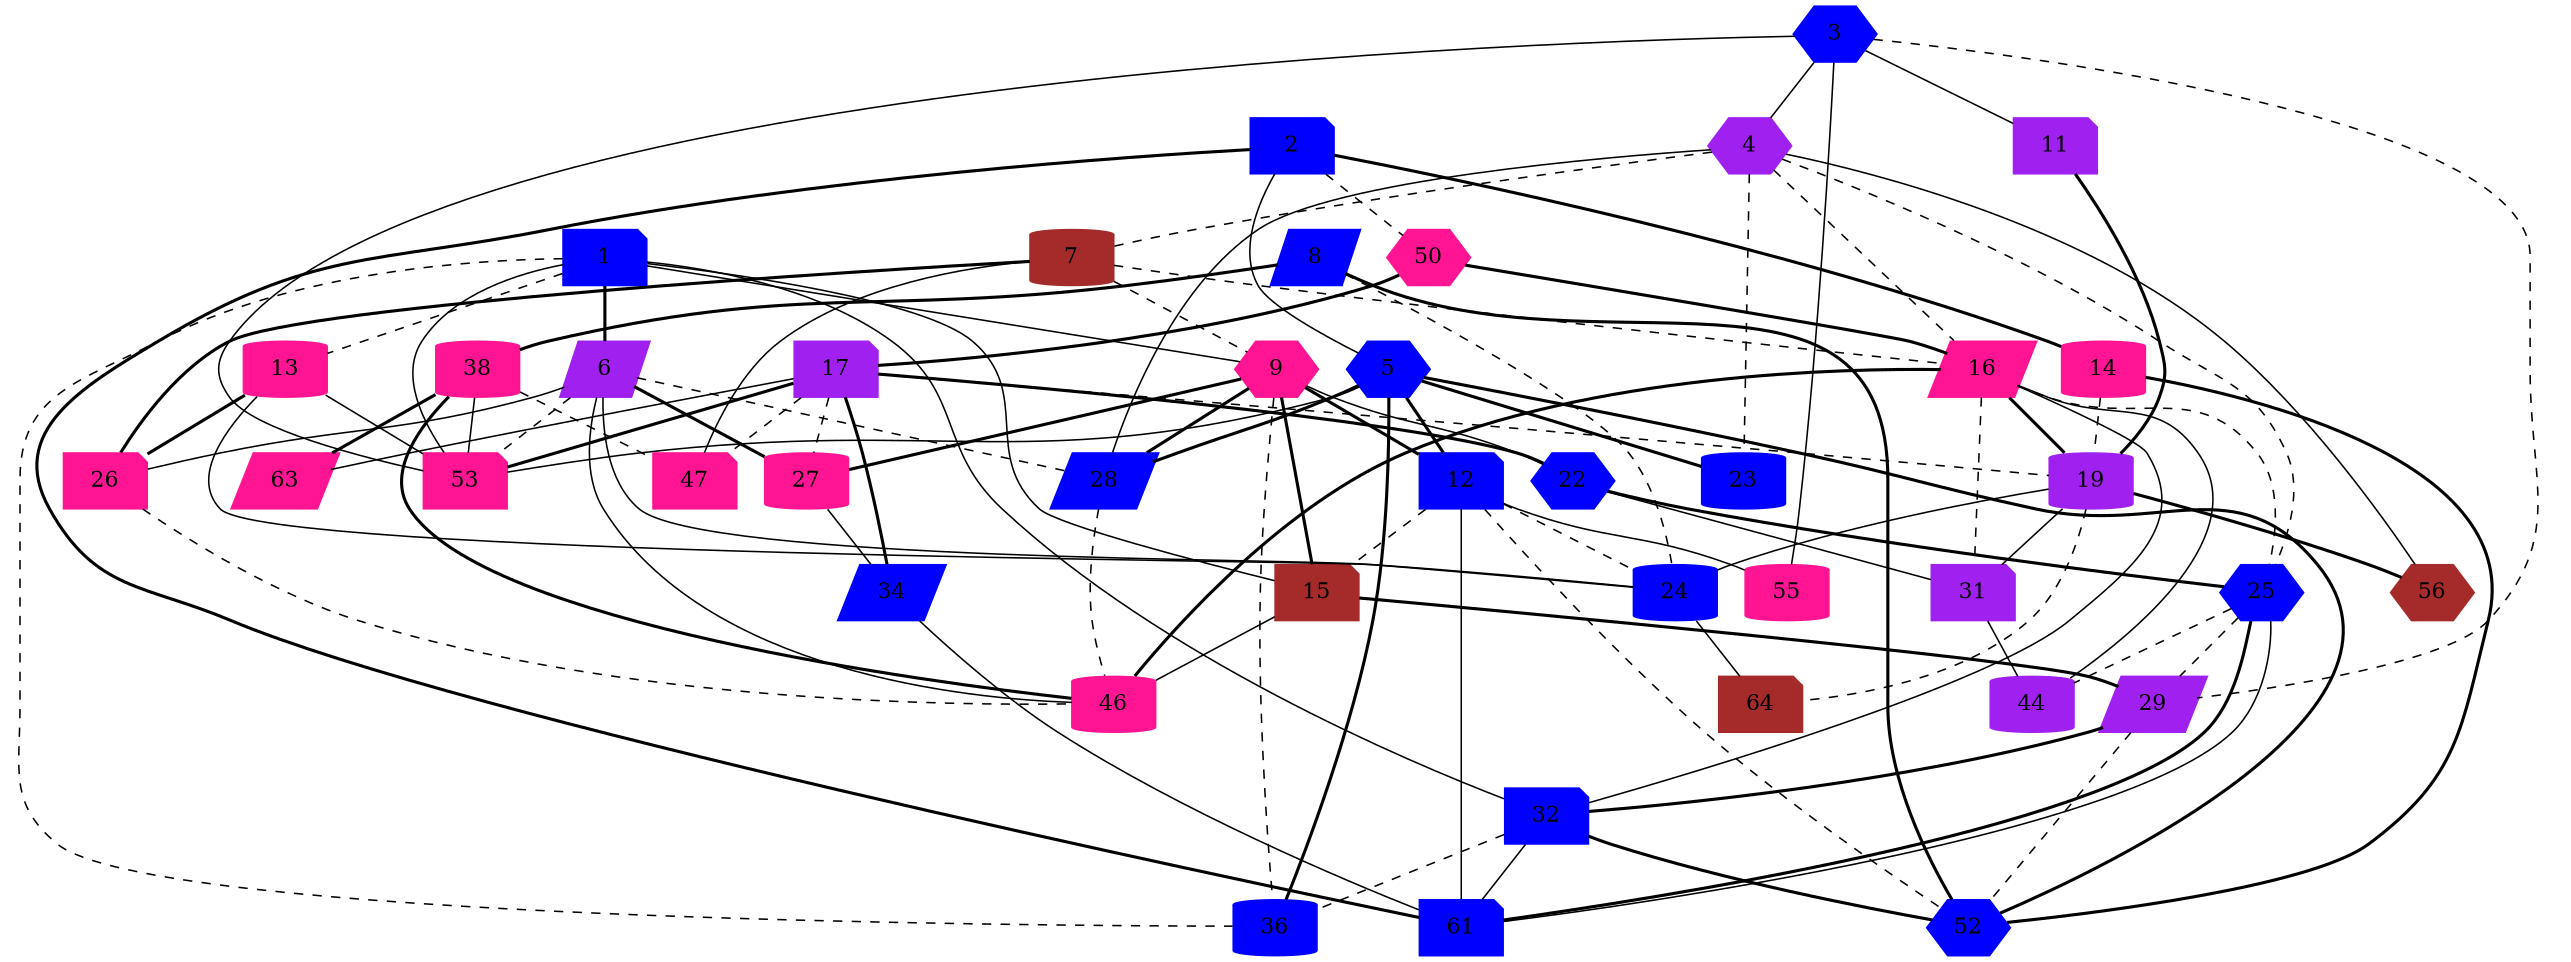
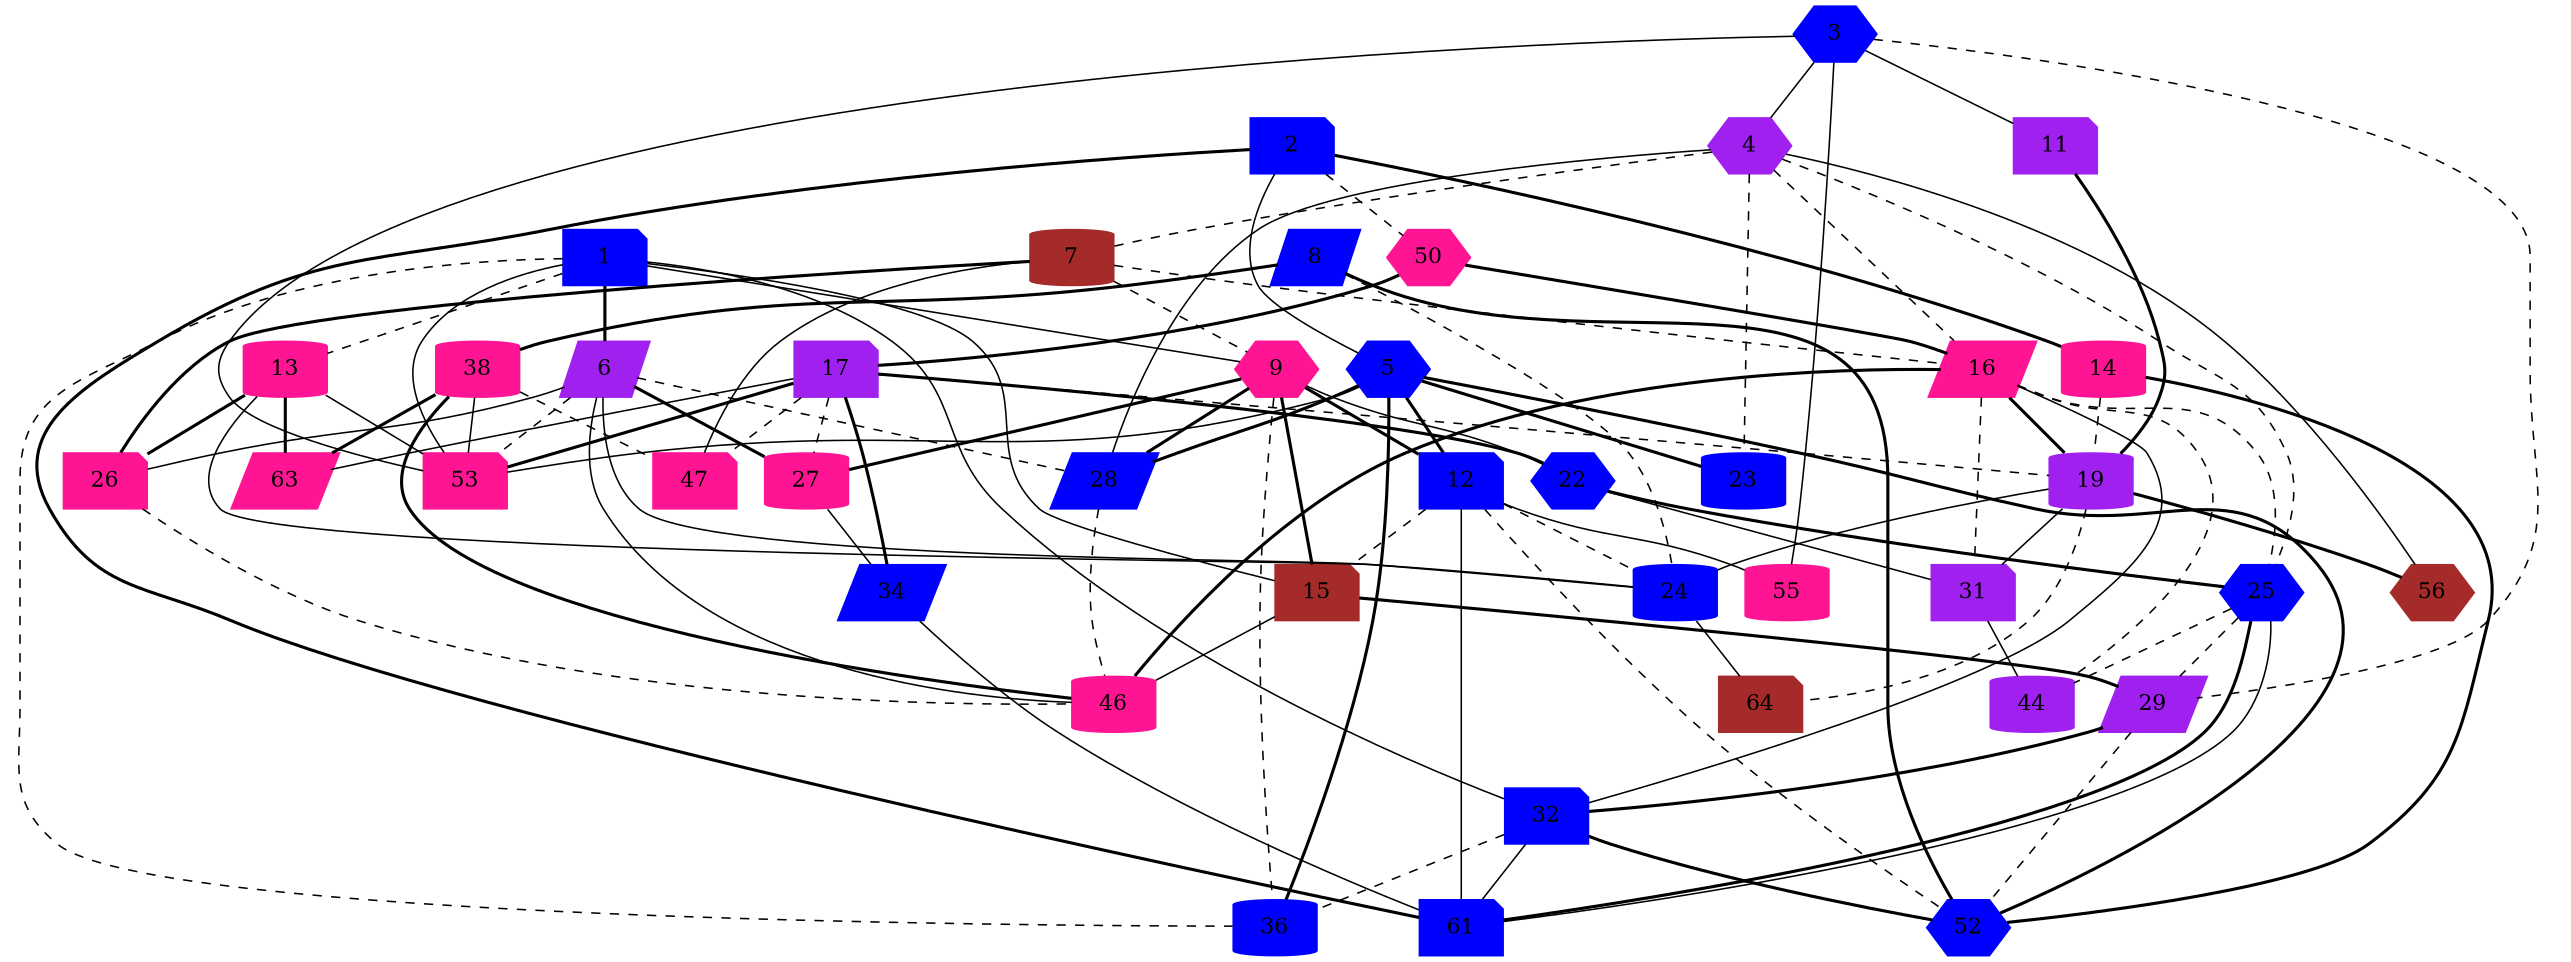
  graph {
    node [color=blue shape=note style=filled]
    edge [style=bold]
    1 [super="+42"]
    6 [color=purple shape=parallelogram super="+58"]
    9 [color=deeppink shape=hexagon super="+60"]
    13 [color=deeppink shape=cylinder super="+43"]
    15 [color=brown]
    32 [super="+48"]
    36 [shape=cylinder]
    53 [color=deeppink]
    28 [shape=parallelogram super="+45"]
    24 [shape=cylinder super="+50"]
    26 [color=deeppink super="+54"]
    27 [color=deeppink shape=cylinder super="+40"]
    46 [color=deeppink shape=cylinder super="+57"]
    12 [super="+20"]
    22 [shape=hexagon super="+41"]
    63 [color=deeppink shape=parallelogram]
    29 [color=purple shape=parallelogram super="+49"]
    61 [super="+65"]
    52 [shape=hexagon super="+66"]
    2 [super="+21"]
    5 [shape=hexagon super="+30"]
    n22 [color=deeppink label=50 shape=hexagon]
    14 [color=deeppink shape=cylinder]
    23 [shape=cylinder]
    16 [color=deeppink shape=parallelogram super="+18"]
    17 [color=purple super="+39"]
    19 [color=purple shape=cylinder super="+33"]
    3 [shape=hexagon super="+62"]
    4 [color=purple shape=hexagon super="+35"]
    11 [color=purple]
    55 [color=deeppink shape=cylinder]
    7 [color=brown shape=cylinder super="+59"]
    25 [shape=hexagon super="+37"]
    56 [color=brown shape=hexagon]
    47 [color=deeppink]
    31 [color=purple]
    44 [color=purple shape=cylinder]
    64 [color=brown]
    34 [shape=parallelogram]
    8 [shape=parallelogram]
    38 [color=deeppink shape=cylinder super="+51"]
    1 -- 6
    1 -- 9 [style=solid]
    1 -- 13 [style=dashed]
    1 -- 15 [style=solid]
    1 -- 32 [style=solid]
    1 -- 36 [style=dashed]
    1 -- 53 [style=solid]
    6 -- 53 [style=dashed]
    6 -- 28 [style=dashed]
    6 -- 24 [style=solid]
    6 -- 26 [style=solid]
    6 -- 27
    6 -- 46 [style=solid]
    9 -- 15
    9 -- 36 [style=dashed]
    9 -- 28
    9 -- 27
    9 -- 12
    9 -- 22 [style=solid]
    13 -- 53 [style=solid]
    13 -- 24 [style=solid]
    13 -- 26
+   13 -- 63
    15 -- 46 [style=solid]
    15 -- 29
    32 -- 36 [style=dashed]
    32 -- 61 [style=solid]
    32 -- 52
    28 -- 46 [style=dashed]
    24 -- 64 [style=solid]
    26 -- 46 [style=dashed]
    27 -- 34 [style=solid]
    12 -- 15 [style=dashed]
    12 -- 24 [style=dashed]
    12 -- 61 [style=solid weight=2]
    12 -- 52 [style=dashed]
    12 -- 55 [style=solid weight=2]
    22 -- 25
    22 -- 31 [style=solid]
    29 -- 32
    29 -- 52 [style=dashed]
    2 -- 61
    2 -- 5 [style=solid]
    2 -- n22 [style=dashed]
    2 -- 14
    5 -- 36
    5 -- 53 [style=solid]
    5 -- 28
    5 -- 12
    5 -- 52
    5 -- 23
    n22 -- 16
    n22 -- 17
    14 -- 52
    14 -- 19 [style=dashed]
    16 -- 32 [style=solid]
    16 -- 46 [weight=2]
    16 -- 19
    16 -- 25 [style=dashed]
    16 -- 31 [style=dashed]
-   16 -- 44 [style=solid]
+   16 -- 44 [style=dashed]
    17 -- 53
    17 -- 27 [style=dashed]
    17 -- 22
    17 -- 63 [style=solid]
    17 -- 19 [style=dashed]
    17 -- 47 [style=dashed]
    17 -- 34
    19 -- 24 [style=solid]
    19 -- 56
    19 -- 31 [style=solid]
    19 -- 64 [style=dashed]
    3 -- 53 [style=solid]
    3 -- 29 [style=dashed]
    3 -- 4 [style=solid]
    3 -- 11 [style=solid]
    3 -- 55 [style=solid]
    4 -- 28 [style=solid]
    4 -- 23 [style=dashed]
    4 -- 16 [style=dashed]
    4 -- 7 [style=dashed]
    4 -- 25 [style=dashed]
    4 -- 56 [style=solid]
    11 -- 19
    7 -- 9 [style=dashed]
    7 -- 26
    7 -- 16 [style=dashed]
    7 -- 47 [style=solid]
    25 -- 29 [style=dashed]
    25 -- 61
    25 -- 61 [style=solid]
    25 -- 44 [style=dashed]
    31 -- 44 [style=solid]
    34 -- 61 [style=solid]
    8 -- 24 [style=dashed]
    8 -- 52
    8 -- 38
    38 -- 53 [style=solid]
    38 -- 46 [weight=2]
    38 -- 63
    38 -- 47 [style=dashed]
  }
